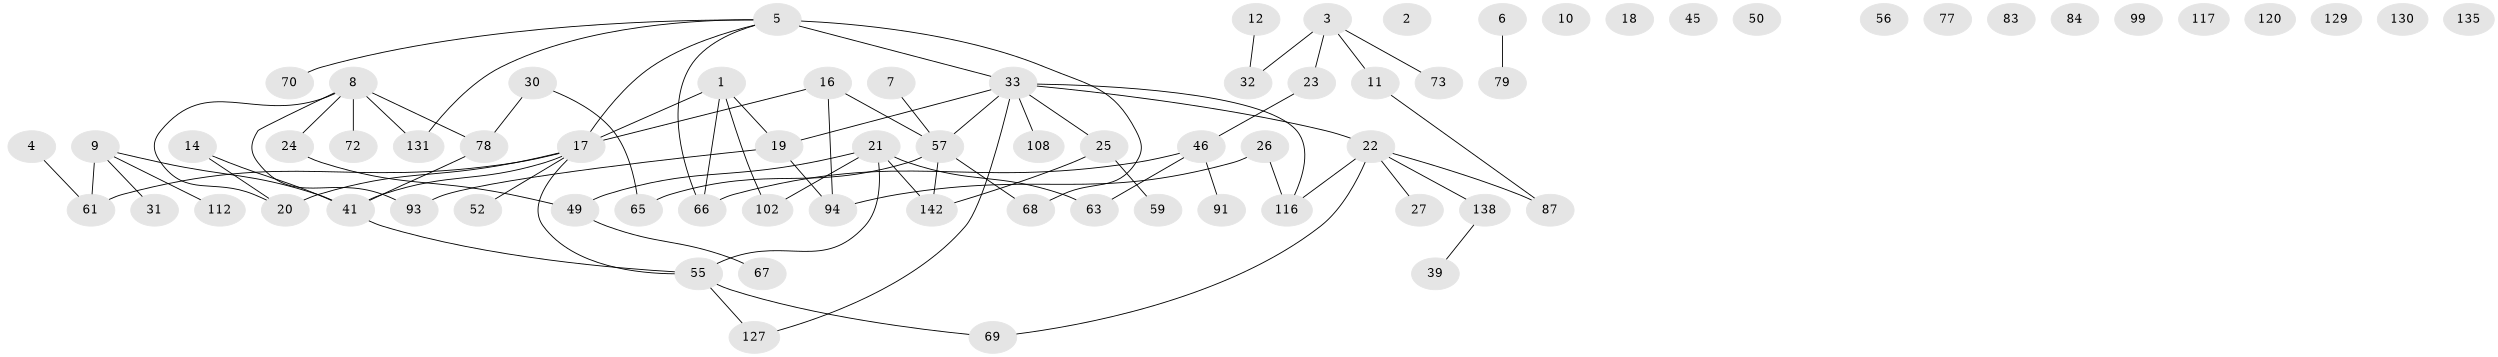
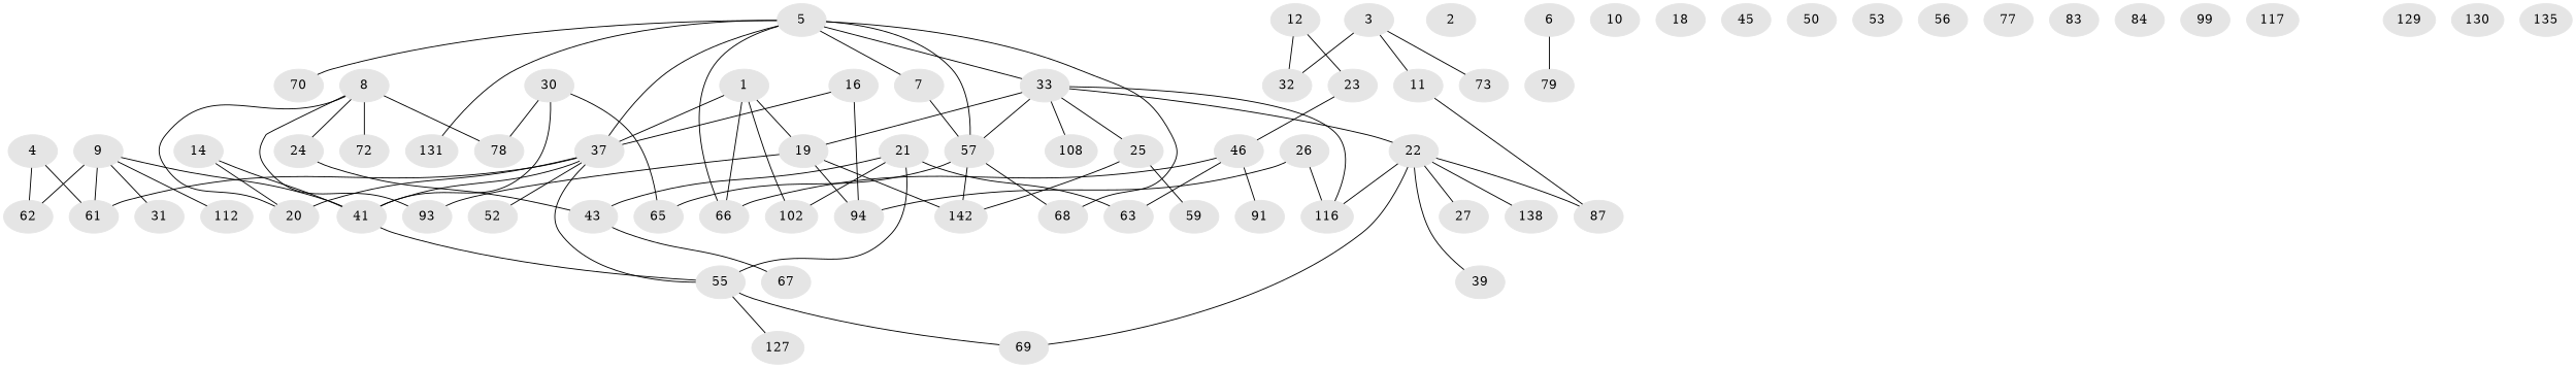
  graph {
    node [color=gray90 style=filled]
    1 [super="+37+71"]
-   17 [super="+44+122"]
+   17 [super="+44+122" label=37]
    19 [super="+38+106+141"]
    66 [super="+81+88+128"]
    102 [super="+109"]
    61 [super="+75"]
    20 [super="+64+133"]
    41 [super="+105+114"]
    52 [super="+60"]
    55 [super="+89+98"]
    93
    94
    2
    3 [super="+15+35"]
    11 [super="+113"]
    23 [super="+74"]
    32 [super="+34"]
    73
    87 [super="+92+110"]
    46 [super="+47"]
    4 [super="+40+80"]
+   62
    5 [super="+95+119+136"]
    7 [super="+124+137"]
    n25 [label=33 super="+51+115+123"]
    57 [super="+104+118"]
    70
    131 [super="+132"]
    68
    22 [super="+96"]
    25 [super="+86"]
    108
    116
    127
    142
    65 [super="+111"]
    59 [super="+121"]
    6 [super="+28"]
    79
    8 [super="+48+90+100"]
    24 [super="+42"]
    72
    78
-   43 [super="+97" label=49]
+   43 [super="+97"]
    9 [super="+85+107"]
    31
    112
    10 [super="+134"]
    12 [super="+139"]
    27 [super="+101"]
    39
    69
    138
    14 [super="+36+140"]
    16 [super="+58"]
    18
    21 [super="+29+82+125"]
    63 [super="+76"]
    67
    91
    26 [super="+49"]
    30 [super="+33"]
    45
    50 [super="+54"]
+   53 [super="+126"]
    56 [super="+103"]
    77
    83
    84
    99
    117
-   120
    129
    130
    135
    1 -- 17
    1 -- 19
    1 -- 66
    1 -- 102
    17 -- 61
    17 -- 20
    17 -- 41
    17 -- 52
    17 -- 55
    19 -- 93
    19 -- 94
    41 -- 55
    55 -- 127
    55 -- 69
    3 -- 11
-   3 -- 23
+   12 -- 23
    3 -- 32
    3 -- 73
    11 -- 87
    23 -- 46
    46 -- 66
    46 -- 63
    46 -- 91
    4 -- 61
+   4 -- 62
    5 -- 17
    5 -- 66
+   5 -- 7
    5 -- n25
-   16 -- 57
+   5 -- 57
    5 -- 70
    5 -- 131
    5 -- 68
    7 -- 57
    n25 -- 19
    n25 -- 57
    n25 -- 22
    n25 -- 25
    n25 -- 108
    n25 -- 116
-   n25 -- 127
    57 -- 68
    57 -- 142
    57 -- 65
    22 -- 87
    22 -- 116
    22 -- 27
-   138 -- 39
+   22 -- 39
    22 -- 69
    22 -- 138
    25 -- 142
    25 -- 59
    6 -- 79
    8 -- 20
    8 -- 93
-   8 -- 131
    8 -- 24
    8 -- 72
    8 -- 78
    24 -- 43
    43 -- 67
    9 -- 61
    9 -- 41
+   9 -- 62
    9 -- 31
    9 -- 112
    12 -- 32
    14 -- 20
    14 -- 41
    16 -- 17
    16 -- 94
    21 -- 102
    21 -- 55
-   21 -- 142
+   19 -- 142
    21 -- 43
    21 -- 63
    26 -- 94
    26 -- 116
-   78 -- 41
+   30 -- 41
    30 -- 65
    30 -- 78
  }
